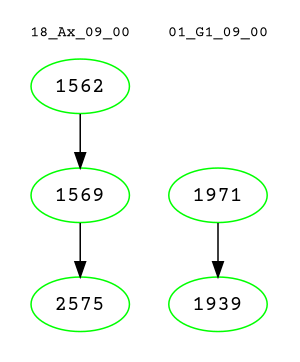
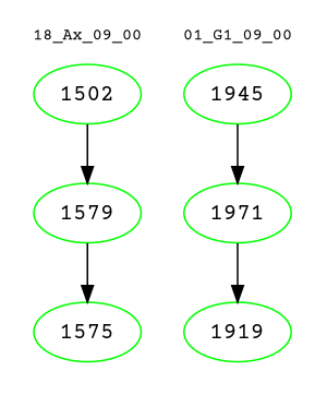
  digraph {
    fontname="Courier Prime"
    node [color=green fontname="Courier Prime"]
    edge [color=black fontname="Courier Prime"]
-   n1 [label=1569]
-   n2 [label=1562]
-   n3 [label=2575]
-   n5 [label=1939]
+   n1 [label=1579]
+   n2 [label=1502]
+   n3 [label=1575]
+   n4 [label=1945]
+   n5 [label=1919]
    n6 [label=1971]
    subgraph cluster_1 {
      color=white
      fontsize=10
      label="18_Ax_09_00"
      n1
      n2
      n3
    }
    subgraph cluster_2 {
      color=white
      fontsize=10
      label="01_G1_09_00"
+     n4
      n5
      n6
    }
    n1 -> n3
    n2 -> n1
+   n4 -> n6
    n6 -> n5
  }
